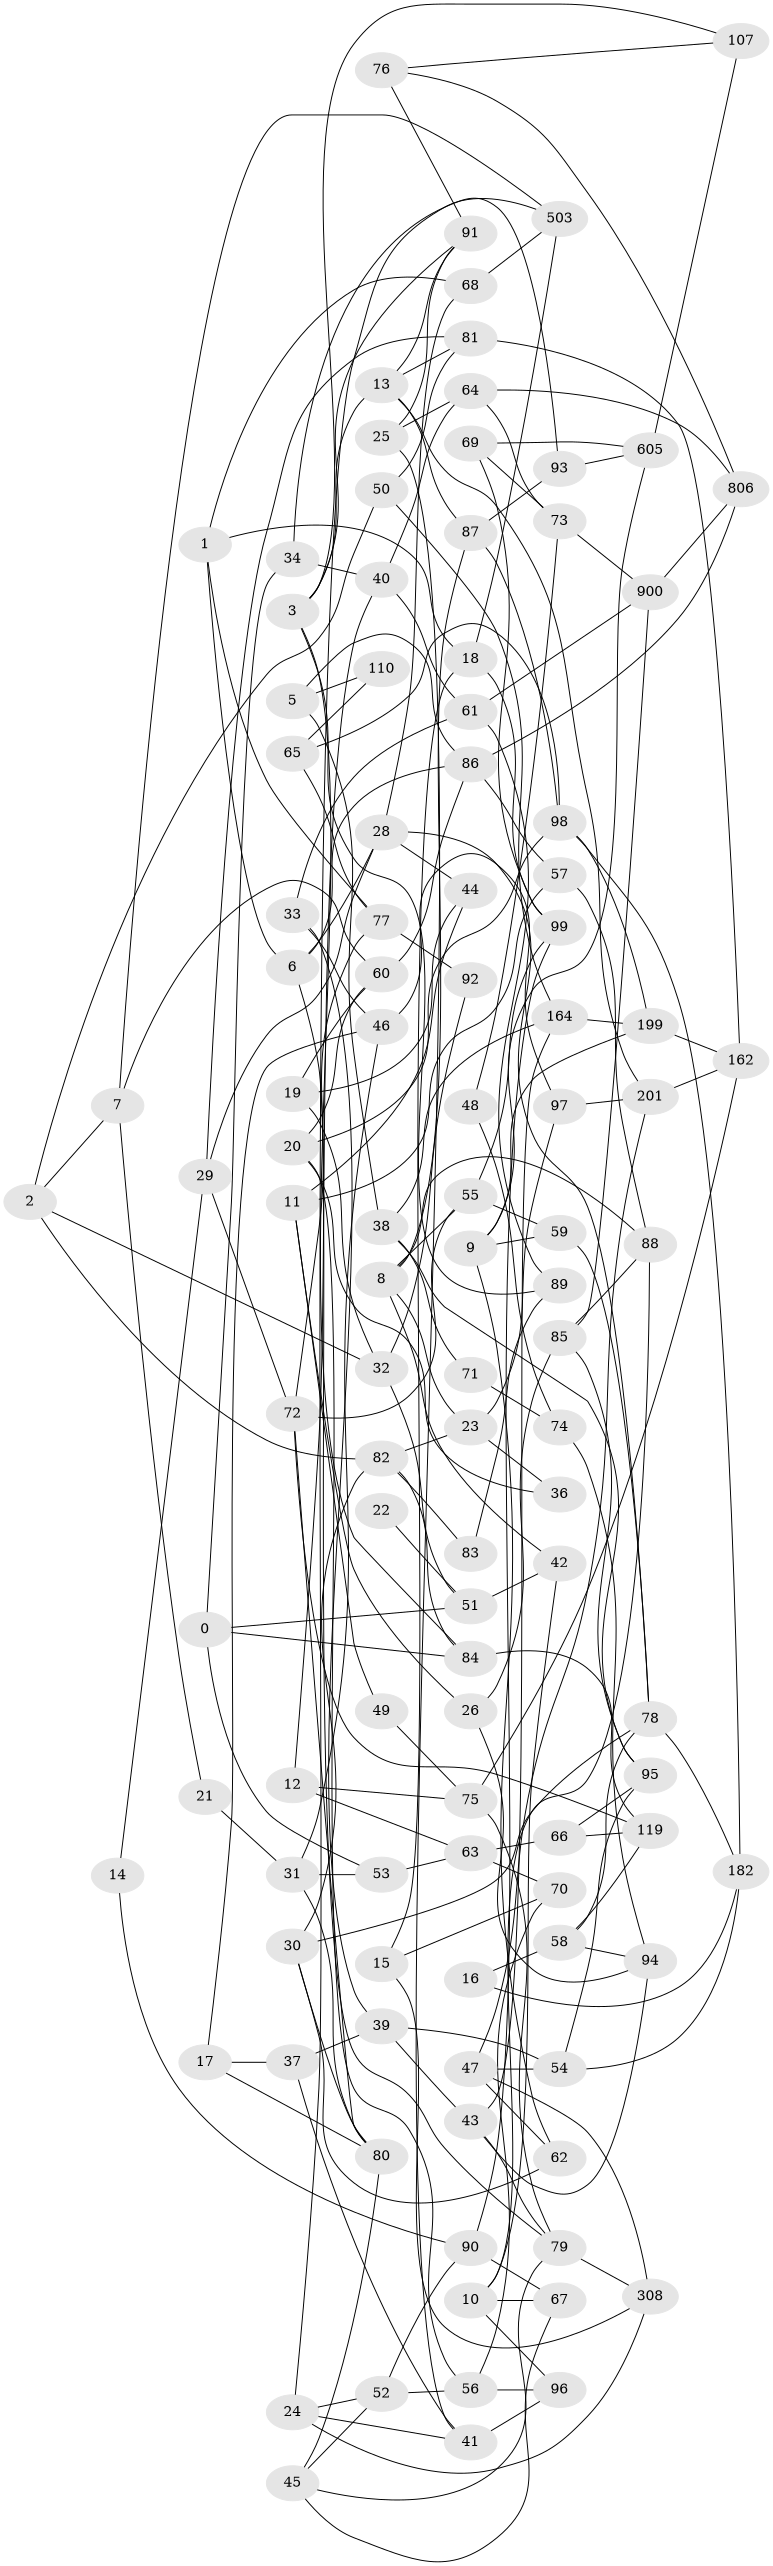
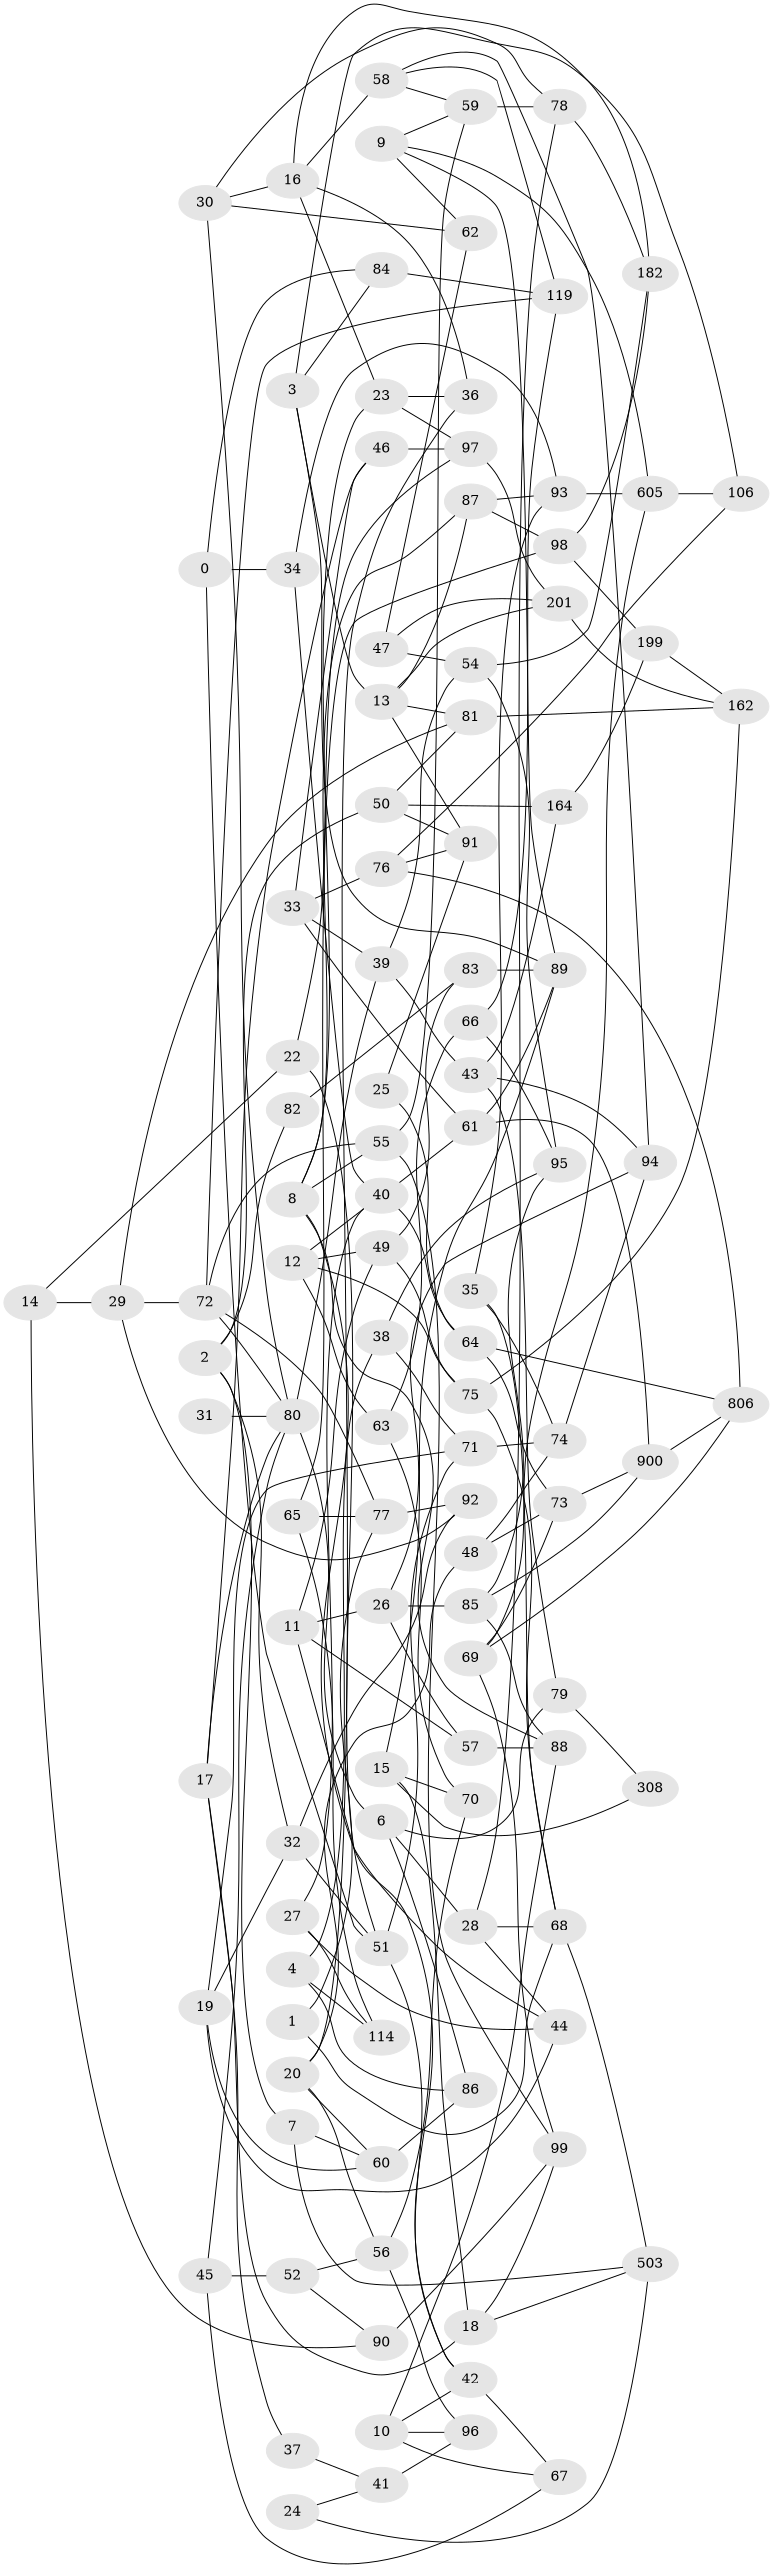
  graph {
    rankdir=LR
    node [color=gray90 style=filled]
    1
    6
    68
    77
    86
    28
    79
    n8 [label=503]
    92
    2
    7
    32
    50
    82
-   21
    60
    51
    91
    81
    n20 [label=164]
    84
    83
    3
    13
    89
-   107
+   107 [label=106]
    87
    n28 [label=201]
    n29 [label=119]
    n30 [label=0]
    34
-   53
    40
    93
    42
    71
    63
-   5
+   5 [label=4]
    38
-   110
+   110 [label=114]
    95
    48
    74
    73
    n45 [label=806]
    44
    78
    66
    31
    8
    88
    23
    55
    36
    97
    67
    59
    99
    98
    9
    62
    n62 [label=605]
    n63 [label=199]
    n64 [label=162]
    10
    96
    11
    26
    49
    57
    85
    94
    75
    12
    64
    61
    70
    14
    22
    29
    90
    72
    15
    18
    n85 [label=308]
    16
    58
    n88 [label=182]
    17
    37
    46
    80
    41
    39
    65
    19
    20
    56
    24
    52
    25
    n102 [label=900]
+   27
    30
    33
    76
    43
    54
+   35
    45
    47
    69
-   1 -- 6
+   80 -- 6
    1 -- 68
    1 -- 77
    6 -- 86
    6 -- 28
    6 -- 79
    68 -- n8
    77 -- 92
-   86 -- n45
+   69 -- n45
    28 -- 68
    28 -- 44
    28 -- 78
    79 -- n85
    2 -- 7
    2 -- 32
    2 -- 50
    2 -- 82
    7 -- n8
-   7 -- 21
    7 -- 60
    32 -- 92
    32 -- 51
-   3 -- 91
+   50 -- 91
    50 -- 81
    50 -- n20
-   82 -- 84
    82 -- 83
-   21 -- 31
    60 -- 86
    51 -- 42
+   51 -- 71
    81 -- n64
    n20 -- n63
    84 -- n29
    83 -- 89
    3 -- 84
    3 -- 13
    3 -- 89
    3 -- 107
    13 -- 91
    13 -- 81
    13 -- 87
    13 -- n28
    87 -- 93
    87 -- 98
    n28 -- n64
    n30 -- 51
    n30 -- 84
    n30 -- 34
-   n30 -- 53
    34 -- 40
    34 -- 93
-   53 -- 63
    40 -- 64
    40 -- 61
    93 -- n62
-   90 -- 67
+   42 -- 67
    71 -- 74
    63 -- 66
    63 -- 70
    5 -- 86
    5 -- 38
    5 -- 110
-   38 -- n20
    38 -- 71
    38 -- 95
    48 -- 74
    48 -- 73
    74 -- 94
    73 -- n102
    78 -- n88
    66 -- n29
    66 -- 95
-   31 -- 53
-   31 -- 46
    31 -- 80
    8 -- 87
    8 -- 42
    8 -- 88
    8 -- 23
    8 -- 55
    23 -- 36
    23 -- 97
    55 -- 59
    55 -- 99
    97 -- n28
    59 -- 78
    98 -- n63
    98 -- n88
    9 -- 59
    9 -- 62
    9 -- n62
-   9 -- n63
+   9 -- 89
    n62 -- 107
    n63 -- n64
    10 -- 42
    10 -- 88
    10 -- 67
    10 -- 96
    11 -- 44
    11 -- 26
    11 -- 49
    11 -- 57
-   86 -- 57
+   26 -- 57
    26 -- 85
    26 -- 94
+   49 -- 83
    49 -- 75
    57 -- 88
    85 -- 95
    85 -- 88
    85 -- n102
-   75 -- 79
+   75 -- 68
    75 -- n64
    12 -- 40
    12 -- 63
+   12 -- 49
    12 -- 75
    64 -- 73
    64 -- n45
    61 -- 89
    61 -- n102
+   14 -- 22
    14 -- 29
    14 -- 90
    22 -- 51
-   29 -- 28
+   22 -- 97
+   29 -- 92
    29 -- 81
    29 -- 72
    90 -- 99
    72 -- 77
    72 -- n29
    72 -- 55
    72 -- 80
+   15 -- 89
    15 -- 70
    15 -- 18
    15 -- n85
    18 -- n8
    18 -- 99
-   82 -- 23
+   16 -- 23
+   16 -- 36
    16 -- 58
    16 -- n88
    58 -- n29
-   58 -- 78
+   58 -- 59
    58 -- 94
-   1 -- 18
+   17 -- 18
    17 -- 37
    17 -- 46
    17 -- 80
    37 -- 41
-   37 -- 39
+   80 -- 39
    46 -- 97
    41 -- 96
    39 -- 43
    39 -- 54
    65 -- 77
    65 -- 110
    65 -- 98
    19 -- 32
    19 -- 60
+   19 -- 71
    19 -- 44
    20 -- 60
-   20 -- 98
+   20 -- 48
    20 -- 36
    20 -- 56
    56 -- 96
    56 -- 70
    24 -- n8
-   24 -- n85
    24 -- 41
-   24 -- 52
    52 -- 90
    52 -- 56
    25 -- 91
    25 -- 64
-   25 -- 41
    n102 -- n45
-   30 -- 82
+   27 -- 40
+   27 -- 110
+   27 -- 44
+   30 -- 16
    30 -- 78
    30 -- 62
    30 -- 80
    33 -- 61
    33 -- 46
    33 -- 39
+   33 -- 76
    76 -- 91
    76 -- 107
    76 -- n45
    43 -- 79
    43 -- n20
    43 -- 94
    54 -- 95
    54 -- n88
-   45 -- 79
+   35 -- 68
+   35 -- 93
+   35 -- 74
    45 -- 67
    45 -- 80
    45 -- 52
    47 -- n28
    47 -- 62
-   47 -- n85
    47 -- 54
    69 -- 73
    69 -- 99
    69 -- n62
  }
